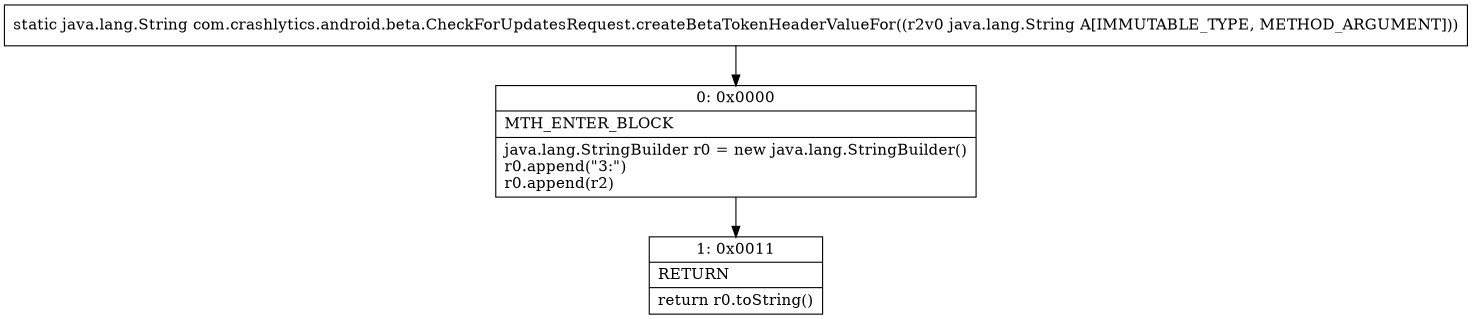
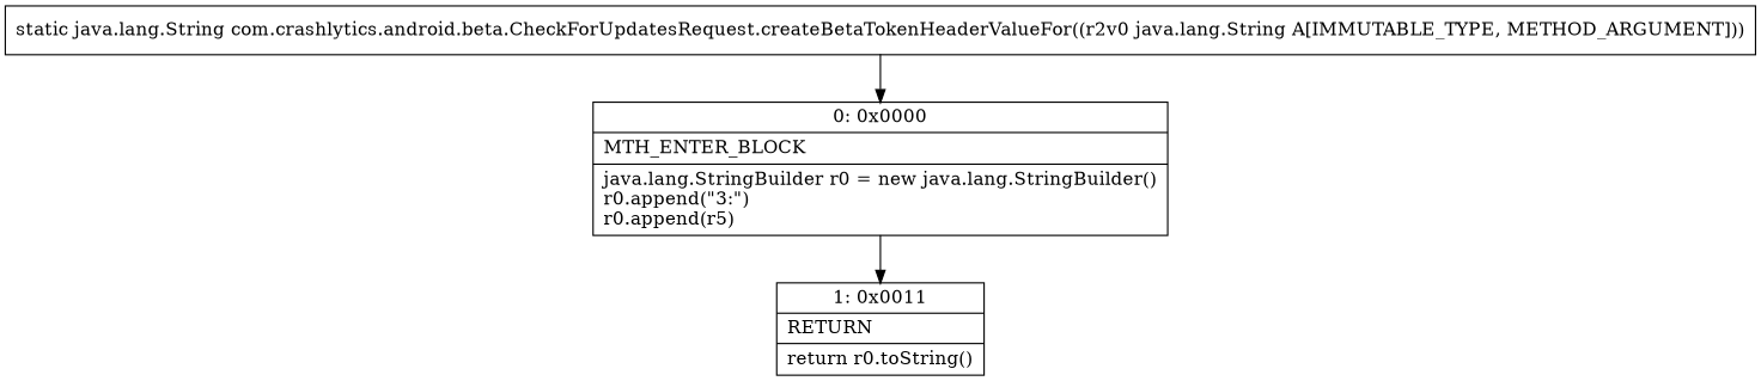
  digraph {
    node [shape=record]
-   n1 [label="{0\:\ 0x0000|MTH_ENTER_BLOCK\l|java.lang.StringBuilder r0 = new java.lang.StringBuilder()\lr0.append(\"3:\")\lr0.append(r2)\l}"]
+   n1 [label="{0\:\ 0x0000|MTH_ENTER_BLOCK\l|java.lang.StringBuilder r0 = new java.lang.StringBuilder()\lr0.append(\"3:\")\lr0.append(r5)\l}"]
    n2 [label="{1\:\ 0x0011|RETURN\l|return r0.toString()\l}"]
    n3 [label="{static java.lang.String com.crashlytics.android.beta.CheckForUpdatesRequest.createBetaTokenHeaderValueFor((r2v0 java.lang.String A[IMMUTABLE_TYPE, METHOD_ARGUMENT])) }"]
    n1 -> n2
    n3 -> n1
  }
